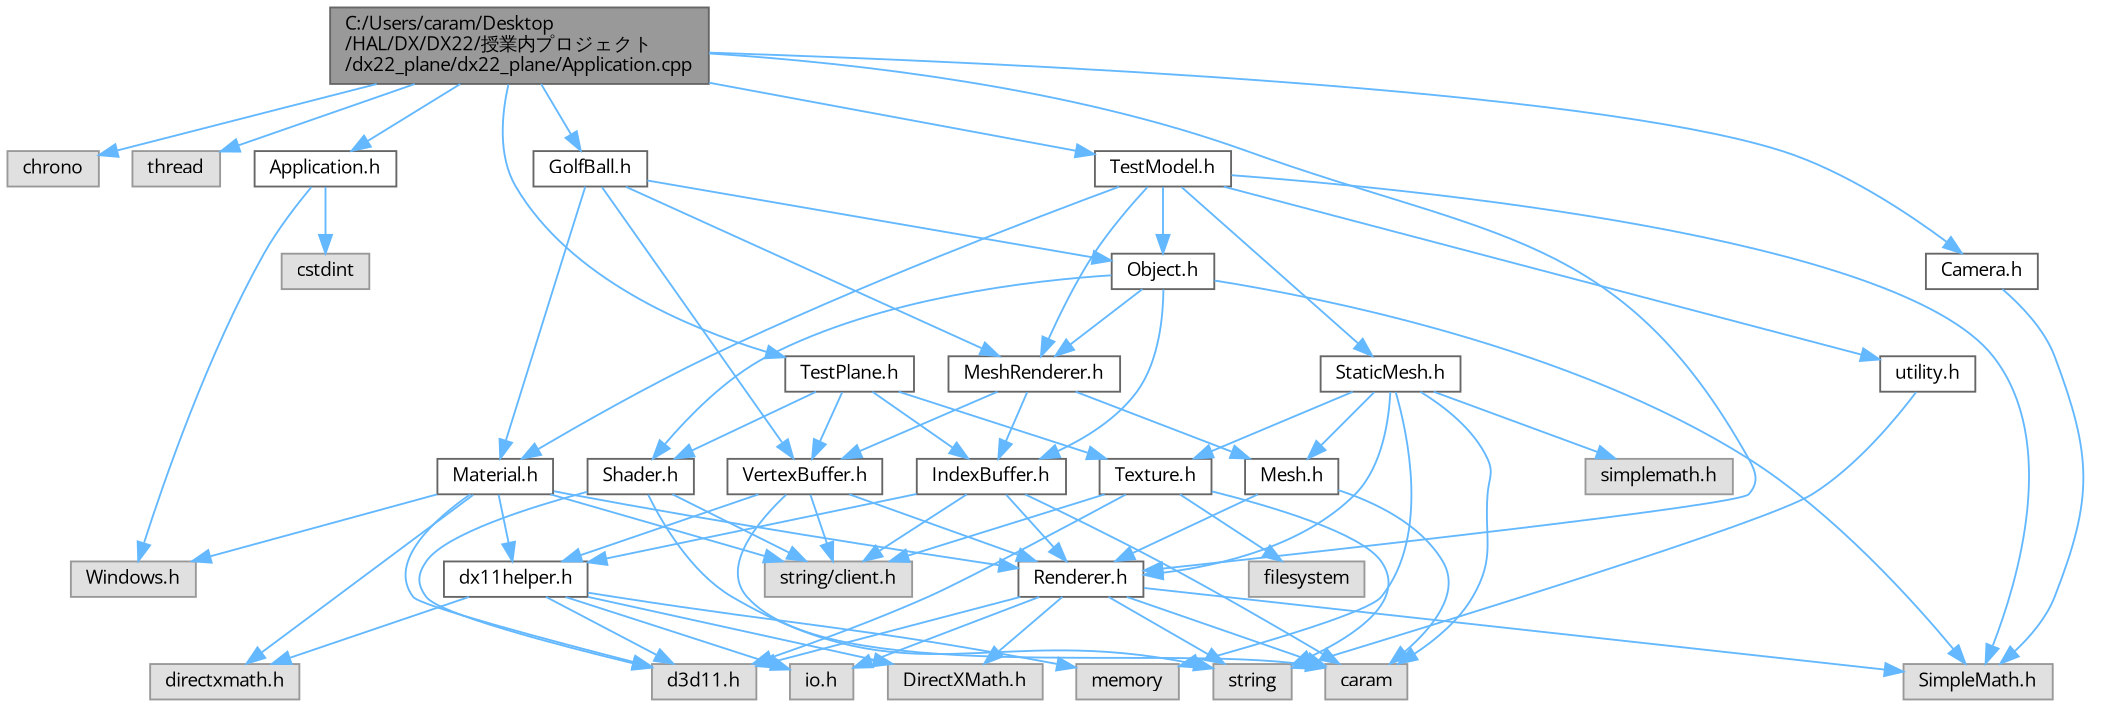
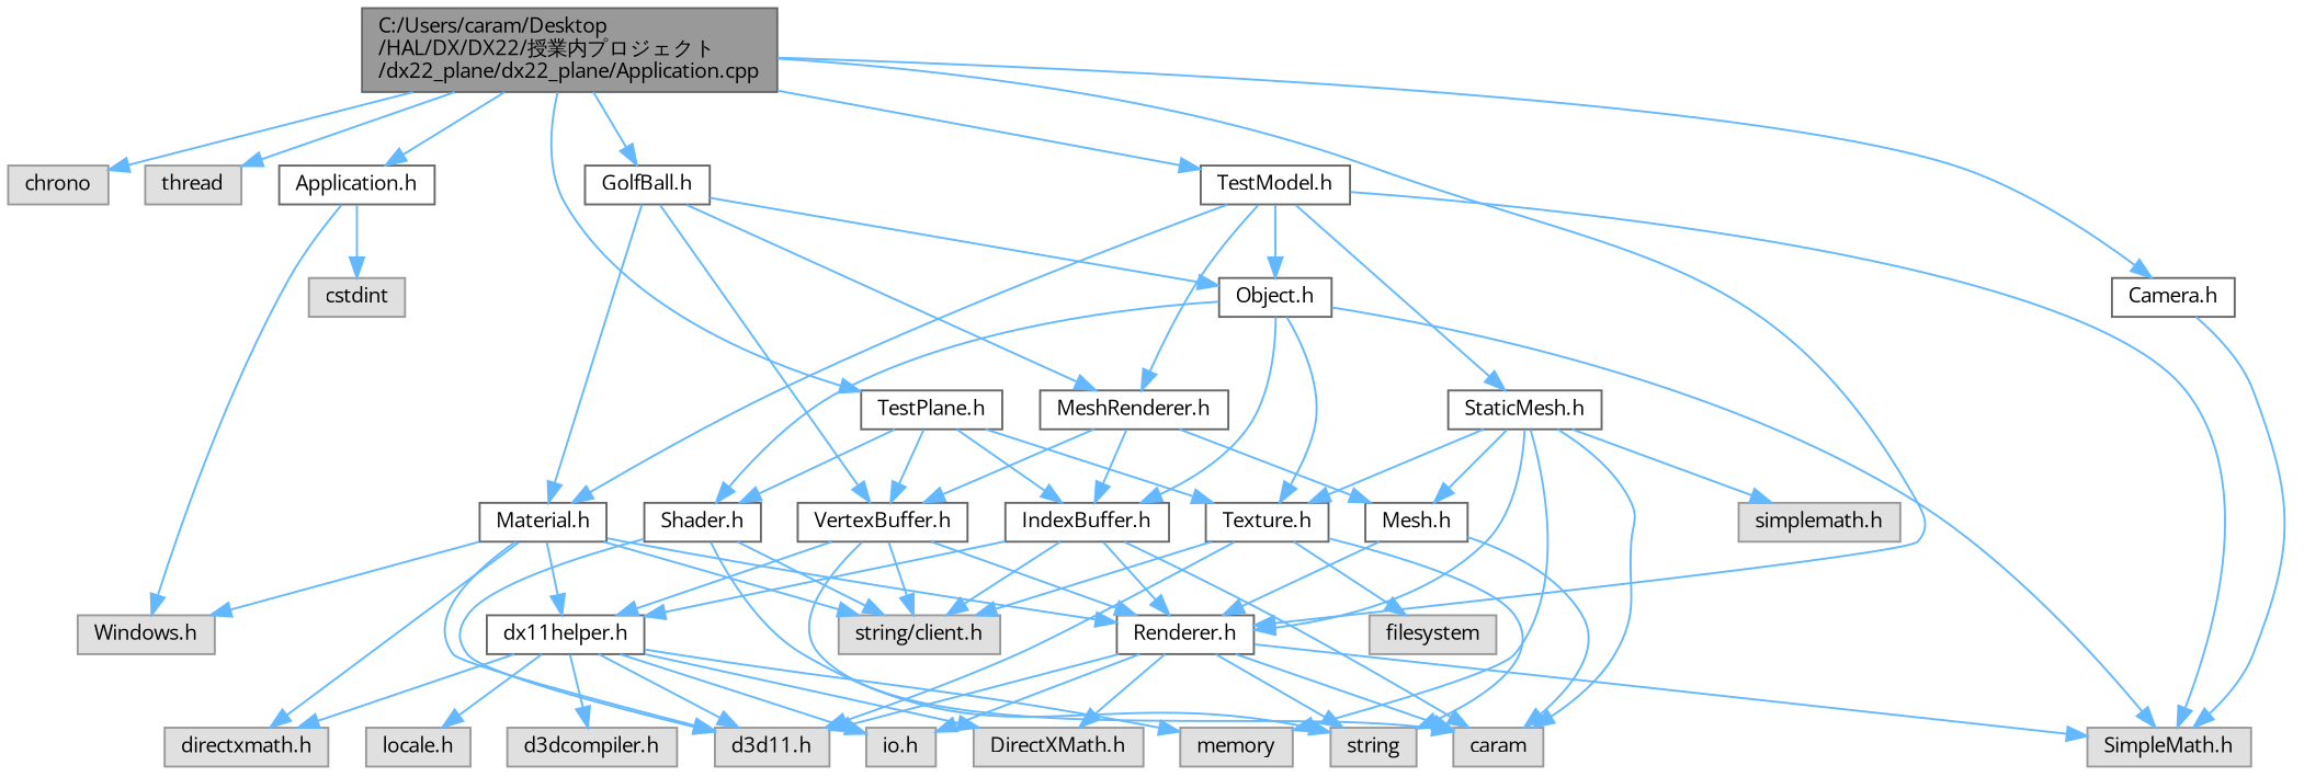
  digraph {
    fontname="Open Sans"
    node [color=grey60 fillcolor="#E0E0E0" fontname="Open Sans" fontsize=10 shape=box style=filled]
    edge [color=steelblue1 fontname="Open Sans" fontsize=10 labelfontname=Helvetica labelfontsize=10 style=solid]
    n1 [color=gray40 fillcolor=grey60 fontcolor=black height=0.2 label="C:/Users/caram/Desktop\l/HAL/DX/DX22/授業内プロジェクト\l/dx22_plane/dx22_plane/Application.cpp" width=0.4]
    n2 [height=0.2 label=chrono width=0.4]
    n3 [height=0.2 label=thread width=0.4]
    n4 [color=grey40 fillcolor=white height=0.2 label="Application.h" width=0.4]
    n5 [color=grey40 fillcolor=white height=0.2 label="Renderer.h" width=0.4]
    n6 [color=grey40 fillcolor=white height=0.2 label="Camera.h" width=0.4]
    n7 [color=grey40 fillcolor=white height=0.2 label="TestPlane.h" width=0.4]
    n8 [color=grey40 fillcolor=white height=0.2 label="TestModel.h" width=0.4]
    n9 [color=grey40 fillcolor=white height=0.2 label="GolfBall.h" width=0.4]
    n10 [height=0.2 label="Windows.h" width=0.4]
    n11 [height=0.2 label=cstdint width=0.4]
    n12 [height=0.2 label="d3d11.h" width=0.4]
    n13 [height=0.2 label="DirectXMath.h" width=0.4]
    n14 [height=0.2 label="SimpleMath.h" width=0.4]
    n15 [height=0.2 label="io.h" width=0.4]
    n16 [height=0.2 label=string width=0.4]
    n17 [height=0.2 label=caram width=0.4]
    n18 [color=grey40 fillcolor=white height=0.2 label="VertexBuffer.h" width=0.4]
    n19 [color=grey40 fillcolor=white height=0.2 label="IndexBuffer.h" width=0.4]
    n20 [color=grey40 fillcolor=white height=0.2 label="Shader.h" width=0.4]
    n21 [color=grey40 fillcolor=white height=0.2 label="Texture.h" width=0.4]
    n22 [color=grey40 fillcolor=white height=0.2 label="Object.h" width=0.4]
    n23 [color=grey40 fillcolor=white height=0.2 label="MeshRenderer.h" width=0.4]
    n24 [color=grey40 fillcolor=white height=0.2 label="StaticMesh.h" width=0.4]
-   n25 [color=grey40 fillcolor=white height=0.2 label="utility.h" width=0.4]
    n26 [color=grey40 fillcolor=white height=0.2 label="Material.h" width=0.4]
    n27 [height=0.2 label="string/client.h" width=0.4]
    n28 [color=grey40 fillcolor=white height=0.2 label="dx11helper.h" width=0.4]
    n29 [height=0.2 label=filesystem width=0.4]
+   n30 [height=0.2 label="d3dcompiler.h" width=0.4]
    n31 [height=0.2 label="directxmath.h" width=0.4]
+   n32 [height=0.2 label="locale.h" width=0.4]
    n33 [height=0.2 label=memory width=0.4]
    n34 [color=grey40 fillcolor=white height=0.2 label="Mesh.h" width=0.4]
    n35 [height=0.2 label="simplemath.h" width=0.4]
    n1 -> n2
    n1 -> n3
    n1 -> n4
    n1 -> n5
    n1 -> n6
    n1 -> n7
    n1 -> n8
    n1 -> n9
    n4 -> n10
    n4 -> n11
    n5 -> n12
    n5 -> n13
    n5 -> n14
    n5 -> n15
    n5 -> n16
    n5 -> n17
    n6 -> n14
    n7 -> n18
    n7 -> n19
    n7 -> n20
    n7 -> n21
    n8 -> n14
    n8 -> n22
    n8 -> n23
    n8 -> n24
-   n8 -> n25
    n8 -> n26
    n9 -> n18
    n9 -> n22
    n9 -> n23
    n9 -> n26
    n18 -> n5
    n18 -> n17
    n18 -> n27
    n18 -> n28
    n19 -> n5
    n19 -> n17
    n19 -> n27
    n19 -> n28
    n20 -> n12
    n20 -> n16
    n20 -> n27
    n21 -> n12
    n21 -> n16
    n21 -> n27
    n21 -> n29
    n22 -> n14
    n22 -> n19
    n22 -> n20
-   n22 -> n23
+   n22 -> n21
    n23 -> n18
    n23 -> n19
    n23 -> n34
    n24 -> n5
    n24 -> n17
    n24 -> n21
    n24 -> n33
    n24 -> n34
    n24 -> n35
-   n25 -> n16
    n26 -> n5
    n26 -> n10
    n26 -> n12
    n26 -> n27
    n26 -> n28
    n26 -> n31
    n28 -> n12
    n28 -> n13
    n28 -> n15
+   n28 -> n30
    n28 -> n31
+   n28 -> n32
    n28 -> n33
    n34 -> n5
    n34 -> n17
  }
